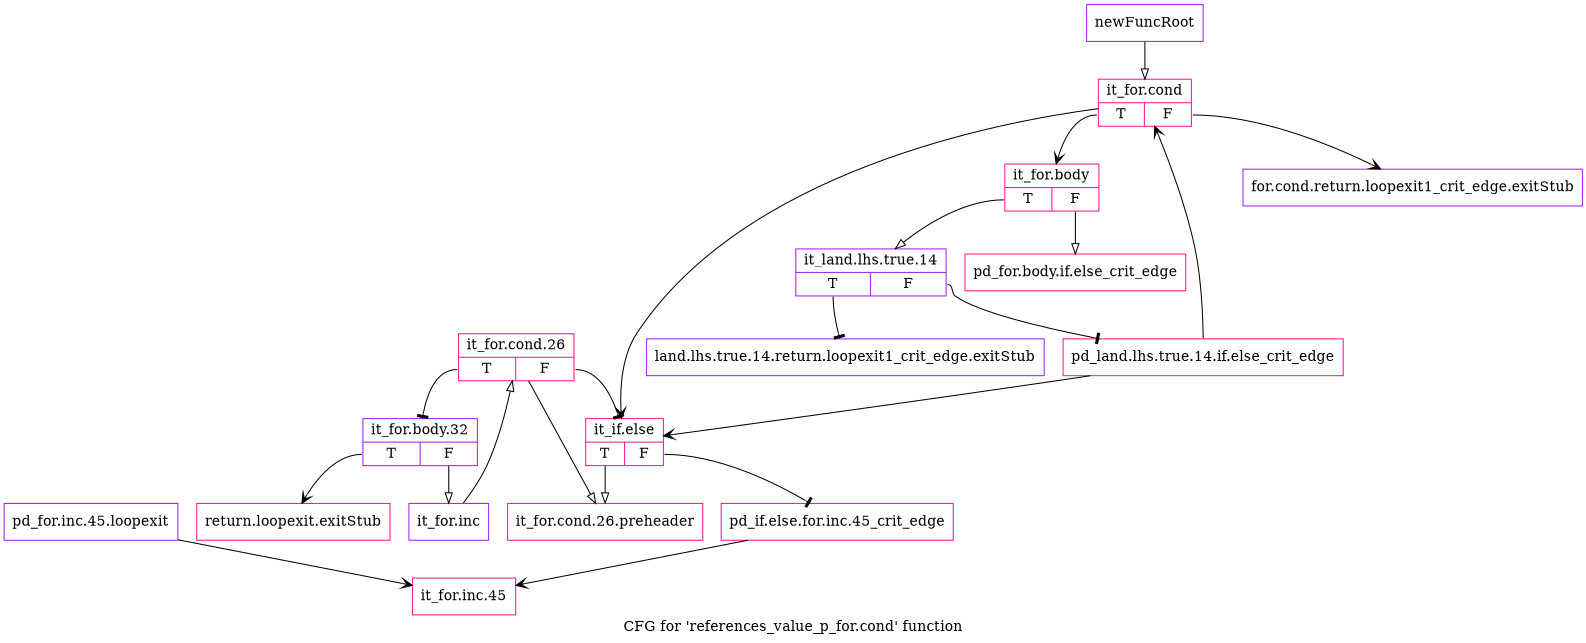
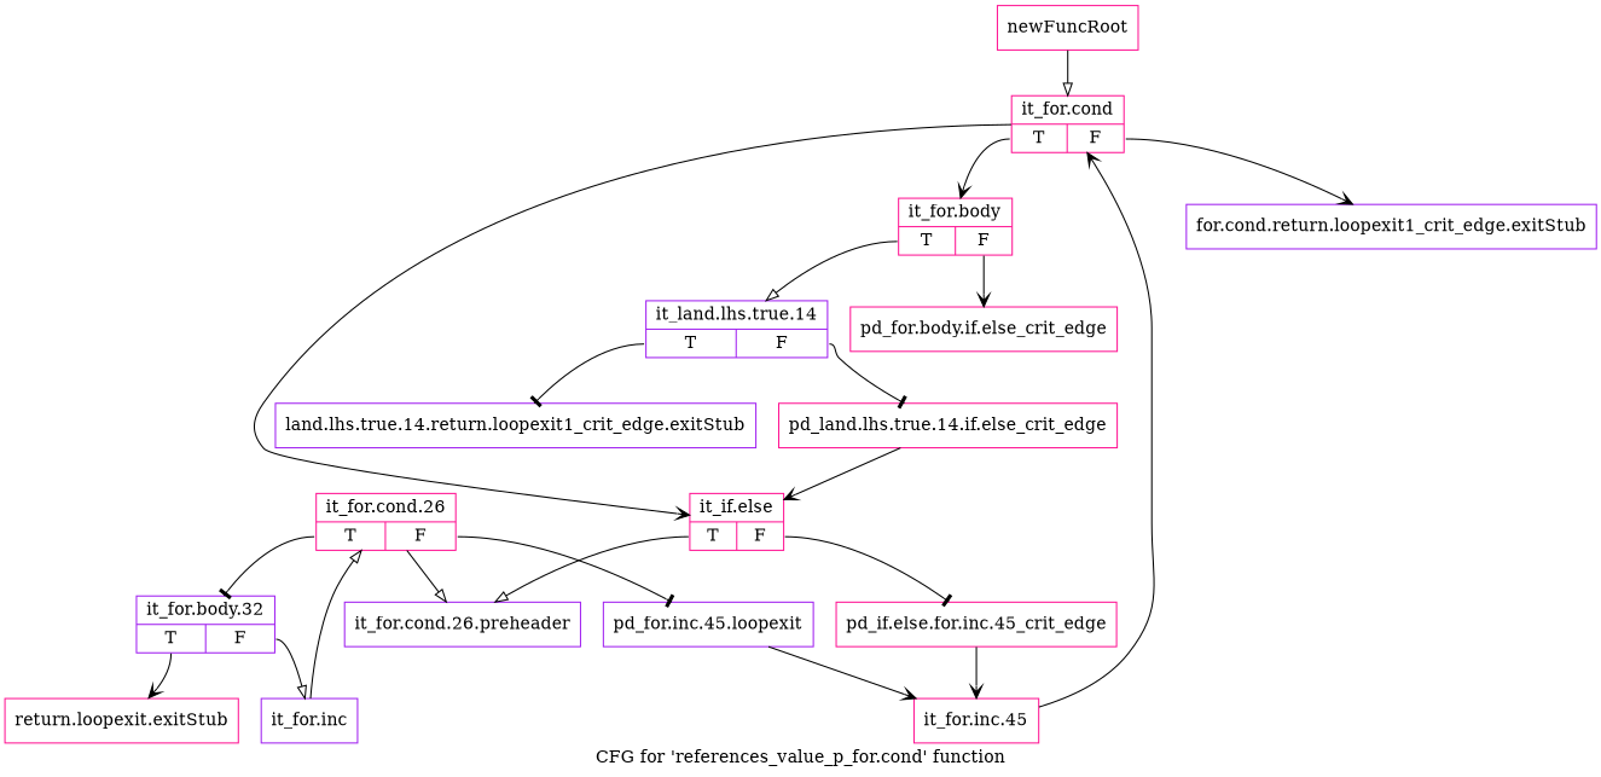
  digraph {
    label="CFG for 'references_value_p_for.cond' function"
    node [color=deeppink shape=record]
    edge [arrowhead=vee]
-   n1 [color=purple label="{newFuncRoot}"]
+   n1 [label="{newFuncRoot}"]
    n2 [label="{it_for.cond|{<s0>T|<s1>F}}"]
    n3 [color=purple label="{for.cond.return.loopexit1_crit_edge.exitStub}"]
    n4 [label="{it_for.body|{<s0>T|<s1>F}}"]
    n5 [label="{it_if.else|{<s0>T|<s1>F}}"]
    n6 [color=purple label="{it_land.lhs.true.14|{<s0>T|<s1>F}}"]
    n7 [label="{pd_for.body.if.else_crit_edge}"]
    n8 [color=purple label="{land.lhs.true.14.return.loopexit1_crit_edge.exitStub}"]
    n9 [label="{return.loopexit.exitStub}"]
    n10 [label="{pd_land.lhs.true.14.if.else_crit_edge}"]
-   n11 [label="{it_for.cond.26.preheader}"]
+   n11 [color=purple label="{it_for.cond.26.preheader}"]
    n12 [label="{pd_if.else.for.inc.45_crit_edge}"]
    n13 [label="{it_for.inc.45}"]
    n14 [label="{it_for.cond.26|{<s0>T|<s1>F}}"]
    n15 [color=purple label="{it_for.body.32|{<s0>T|<s1>F}}"]
    n16 [color=purple label="{pd_for.inc.45.loopexit}"]
    n17 [color=purple label="{it_for.inc}"]
    n1 -> n2 [arrowhead=onormal]
    n2 -> n3 [tailport=s1]
    n2 -> n4 [tailport=s0]
    n2 -> n5
    n4 -> n6 [arrowhead=onormal tailport=s0]
-   n4 -> n7 [arrowhead=onormal tailport=s1]
+   n4 -> n7 [tailport=s1]
    n5 -> n11 [arrowhead=onormal tailport=s0]
    n5 -> n12 [arrowhead=tee tailport=s1]
    n6 -> n8 [arrowhead=tee tailport=s0]
    n6 -> n10 [arrowhead=tee tailport=s1]
    n10 -> n5
    n12 -> n13
-   n10 -> n2
+   n13 -> n2
    n14 -> n11 [arrowhead=onormal]
    n14 -> n15 [arrowhead=tee tailport=s0]
-   n14 -> n5 [arrowhead=tee tailport=s1]
+   n14 -> n16 [arrowhead=tee tailport=s1]
    n15 -> n9 [tailport=s0]
    n15 -> n17 [arrowhead=onormal tailport=s1]
    n16 -> n13
    n17 -> n14 [arrowhead=onormal]
  }
